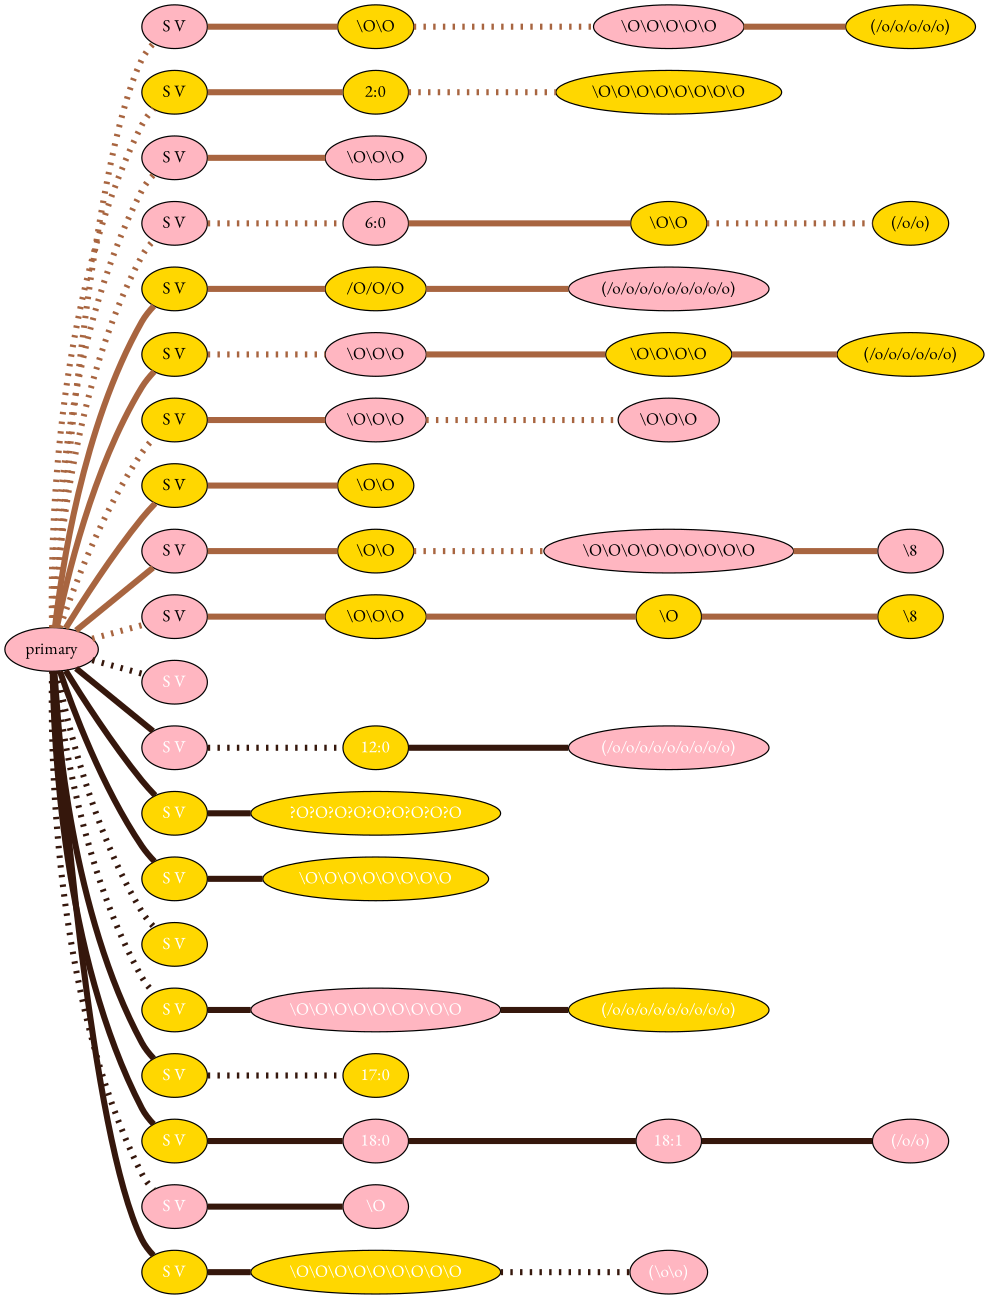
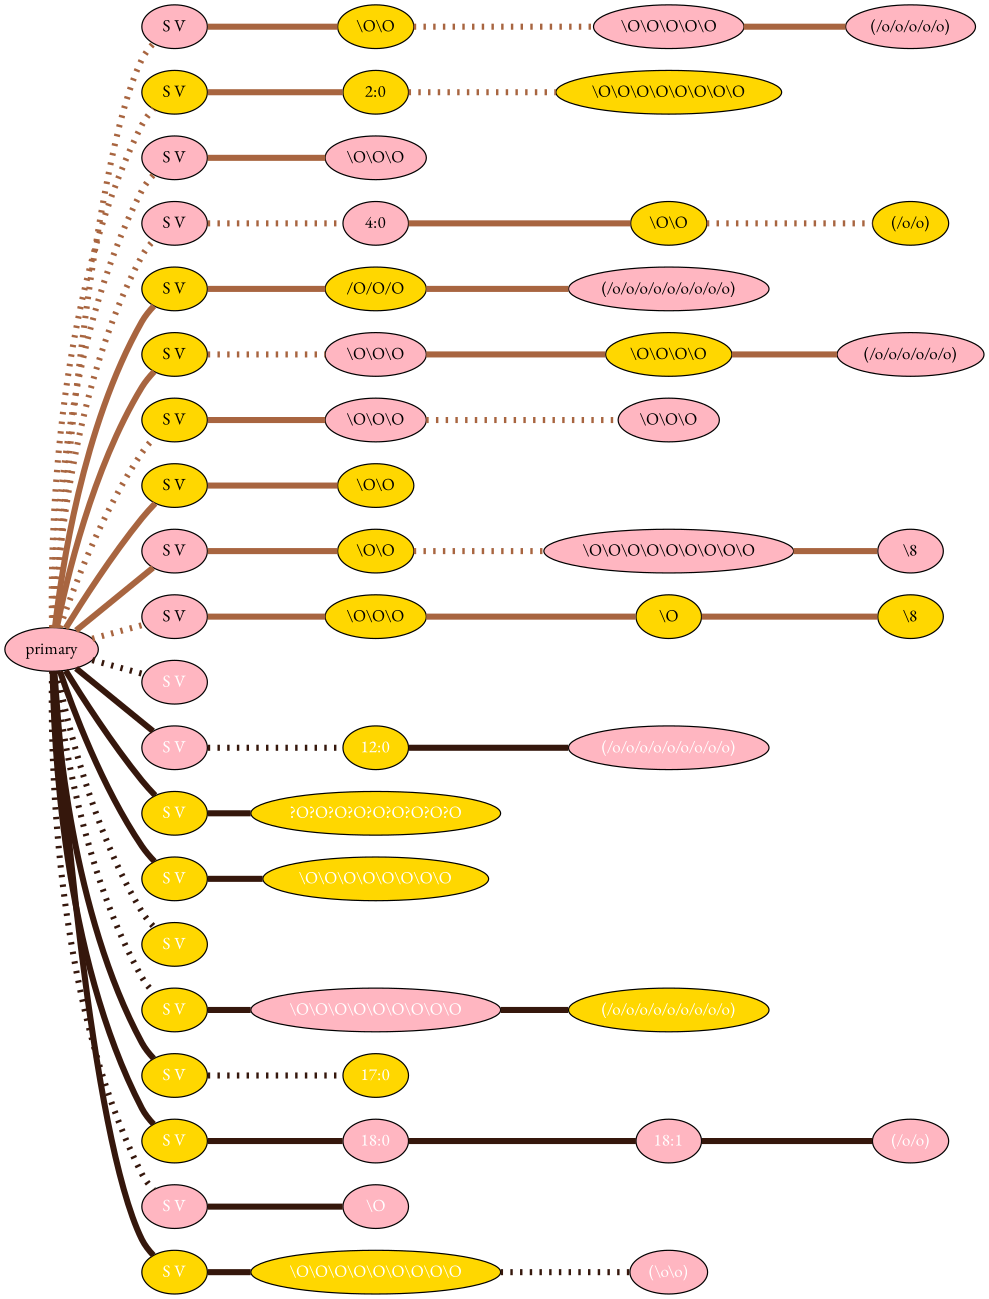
  graph {
    fontname="EB Garamond"
    rankdir=LR
    node [fillcolor=gold fontcolor="#000000" fontname="EB Garamond" qtype=knot_node style=filled knot_spin=Z]
    edge [color="#A86540" fontname="EB Garamond" penwidth=5 qtype=knot_link style=solid]
    n1 [fillcolor=lightpink label="S V" pendant_attach=V pendant_colors="#A86540" pendant_length=31.5 pendant_ply=S qtype=pendant_node knot_spin=""]
    n2 [knot_position=3.5 knot_type=S knot_value=2 label="\\O\\O"]
    n3 [fillcolor=lightpink knot_position=10.0 knot_type=S knot_value=5 label="\\O\\O\\O\\O\\O"]
    primary [fillcolor=lightpink fontcolor="" qtype="" knot_spin=""]
    n5 [label="S V" pendant_attach=V pendant_colors="#A86540" pendant_length=11.5 pendant_ply=S qtype=pendant_node knot_spin=""]
    n6 [fillcolor=lightpink label="S V" pendant_attach=V pendant_colors="#A86540" pendant_length=4.5 pendant_ply=S qtype=pendant_node knot_spin=""]
    n7 [fillcolor=lightpink label="S V" pendant_attach=V pendant_colors="#A86540" pendant_length=40.0 pendant_ply=S qtype=pendant_node knot_spin=""]
    n8 [label="S V" pendant_attach=V pendant_colors="#A86540" pendant_length=32.0 pendant_ply=S qtype=pendant_node knot_spin=""]
    n9 [label="S V" pendant_attach=V pendant_colors="#A86540" pendant_length=28.0 pendant_ply=S qtype=pendant_node knot_spin=""]
    n10 [label="S V" pendant_attach=V pendant_colors="#A86540" pendant_length=44.5 pendant_ply=S qtype=pendant_node knot_spin=""]
    n11 [label="S V" pendant_attach=V pendant_colors="#A86540" pendant_length=4.5 pendant_ply=S qtype=pendant_node knot_spin=""]
    n12 [fillcolor=lightpink label="S V" pendant_attach=V pendant_colors="#A86540" pendant_length=35.0 pendant_ply=S qtype=pendant_node knot_spin=""]
    n13 [fillcolor=lightpink label="S V" pendant_attach=V pendant_colors="#A86540" pendant_length=38.0 pendant_ply=S qtype=pendant_node knot_spin=""]
    n14 [fillcolor=lightpink fontcolor="#ffffff" label="S V" pendant_attach=V pendant_colors="#35170C" pendant_length=9.0 pendant_ply=S qtype=pendant_node knot_spin=""]
    n15 [fillcolor=lightpink fontcolor="#ffffff" label="S V" pendant_attach=V pendant_colors="#35170C" pendant_length=37.5 pendant_ply=S qtype=pendant_node knot_spin=""]
    n16 [fontcolor="#ffffff" label="S V" pendant_attach=V pendant_colors="#35170C" pendant_length=13.0 pendant_ply=S qtype=pendant_node knot_spin=""]
    n17 [fontcolor="#ffffff" label="S V" pendant_attach=V pendant_colors="#35170C" pendant_length=13.0 pendant_ply=S qtype=pendant_node knot_spin=""]
    n18 [fontcolor="#ffffff" label="S V" pendant_attach=V pendant_colors="#35170C" pendant_length=2.0 pendant_ply=S qtype=pendant_node knot_spin=""]
    n19 [fontcolor="#ffffff" label="S V" pendant_attach=V pendant_colors="#35170C" pendant_length=28.0 pendant_ply=S qtype=pendant_node knot_spin=""]
    n20 [fontcolor="#ffffff" label="S V" pendant_attach=V pendant_colors="#35170C" pendant_length=12.5 pendant_ply=S qtype=pendant_node knot_spin=""]
    n21 [fontcolor="#ffffff" label="S V" pendant_attach=V pendant_colors="#35170C" pendant_length=24.5 pendant_ply=S qtype=pendant_node knot_spin=""]
    n22 [fillcolor=lightpink fontcolor="#ffffff" label="S V" pendant_attach=V pendant_colors="#35170C" pendant_length=37.5 pendant_ply=S qtype=pendant_node knot_spin=""]
    n23 [fontcolor="#ffffff" label="S V" pendant_attach=V pendant_colors="#35170C" pendant_length=33.0 pendant_ply=S qtype=pendant_node knot_spin=""]
    "2:0" [knot_position=0 knot_type="URNS?L" knot_value=1]
    n25 [fillcolor=lightpink knot_position=3.5 knot_type=S knot_value=3 label="\\O\\O\\O"]
-   "4:0" [fillcolor=lightpink knot_position=0 knot_type="URNS?L" knot_value=1 label="6:0"]
+   "4:0" [fillcolor=lightpink knot_position=0 knot_type="URNS?L" knot_value=1]
    n27 [knot_position=3.5 knot_spin=S knot_type=S knot_value=3 label="/O/O/O"]
    n28 [fillcolor=lightpink knot_position=4.0 knot_type=S knot_value=3 label="\\O\\O\\O"]
    n29 [fillcolor=lightpink knot_position=4.0 knot_type=S knot_value=3 label="\\O\\O\\O"]
    n30 [knot_position=3.5 knot_type=S knot_value=2 label="\\O\\O"]
    n31 [knot_position=3.5 knot_type=S knot_value=2 label="\\O\\O"]
    n32 [knot_position=4.5 knot_type=S knot_value=3 label="\\O\\O\\O"]
    "12:0" [fontcolor="#ffffff" knot_position=0 knot_type="URNS?L" knot_value=1]
    n34 [fontcolor="#ffffff" knot_position=10.0 knot_spin=UUZUUUUUU knot_type=S knot_value=9 label="?O?O?O?O?O?O?O?O?O"]
    n35 [fontcolor="#ffffff" knot_position=10.0 knot_type=S knot_value=8 label="\\O\\O\\O\\O\\O\\O\\O\\O"]
    n36 [fillcolor=lightpink fontcolor="#ffffff" knot_position=9.0 knot_type=S knot_value=9 label="\\O\\O\\O\\O\\O\\O\\O\\O\\O"]
    "17:0" [fontcolor="#ffffff" knot_position=0 knot_type="URNS?L" knot_value=1]
    "18:0" [fillcolor=lightpink fontcolor="#ffffff" knot_position=0 knot_type="URNS?L" knot_value=1]
    n39 [fillcolor=lightpink fontcolor="#ffffff" knot_position=2.5 knot_type=S knot_value=1 label="\\O"]
    n40 [fontcolor="#ffffff" knot_position=10.0 knot_type=S knot_value=9 label="\\O\\O\\O\\O\\O\\O\\O\\O\\O"]
-   n41 [knot_position=18.0 knot_spin=S knot_type=L knot_value=5 label="(/o/o/o/o/o)"]
+   n41 [fillcolor=lightpink knot_position=18.0 knot_spin=S knot_type=L knot_value=5 label="(/o/o/o/o/o)"]
    n42 [knot_position=9.5 knot_type=S knot_value=8 label="\\O\\O\\O\\O\\O\\O\\O\\O"]
    n43 [knot_position=10.0 knot_type=S knot_value=2 label="\\O\\O"]
    n44 [knot_position=19.5 knot_spin=S knot_type=L knot_value=2 label="(/o/o)"]
    n45 [fillcolor=lightpink knot_position=18.0 knot_spin=S knot_type=L knot_value=9 label="(/o/o/o/o/o/o/o/o/o)"]
    n46 [knot_position=9.5 knot_type=S knot_value=4 label="\\O\\O\\O\\O"]
-   n47 [knot_position=18.0 knot_spin=S knot_type=L knot_value=6 label="(/o/o/o/o/o/o)"]
+   n47 [fillcolor=lightpink knot_position=18.0 knot_spin=S knot_type=L knot_value=6 label="(/o/o/o/o/o/o)"]
    n48 [fillcolor=lightpink knot_position=10.0 knot_type=S knot_value=3 label="\\O\\O\\O"]
    n49 [fillcolor=lightpink knot_position=9.5 knot_type=S knot_value=9 label="\\O\\O\\O\\O\\O\\O\\O\\O\\O"]
    n50 [fillcolor=lightpink knot_position=19.5 knot_type=E knot_value=1 label="\\8"]
    n51 [knot_position=10.5 knot_type=S knot_value=1 label="\\O"]
    n52 [knot_position=19.0 knot_type=E knot_value=1 label="\\8"]
    n53 [fillcolor=lightpink fontcolor="#ffffff" knot_position=17.0 knot_spin=S knot_type=L knot_value=9 label="(/o/o/o/o/o/o/o/o/o)"]
    n54 [fontcolor="#ffffff" knot_position=18.5 knot_spin=S knot_type=L knot_value=9 label="(/o/o/o/o/o/o/o/o/o)"]
    "18:1" [fillcolor=lightpink fontcolor="#ffffff" knot_position=0 knot_type="URNS?L" knot_value=1]
    n56 [fillcolor=lightpink fontcolor="#ffffff" knot_position=15.0 knot_spin=S knot_type=L knot_value=2 label="(/o/o)"]
    n57 [fillcolor=lightpink fontcolor="#ffffff" knot_position=17.5 knot_type=L knot_value=2 label="(\\o\\o)"]
    n1 -- n2
    n2 -- n3 [style=dotted]
    n3 -- n41
    primary -- n1 [qtype=pendant_link style=dotted]
    primary -- n5 [qtype=pendant_link style=dotted]
    primary -- n6 [qtype=pendant_link style=dotted]
    primary -- n7 [qtype=pendant_link style=dotted]
    primary -- n8 [qtype=pendant_link style=bold]
    primary -- n9 [qtype=pendant_link style=bold]
    primary -- n10 [qtype=pendant_link style=dotted]
    primary -- n11 [qtype=pendant_link]
    primary -- n12 [qtype=pendant_link]
    primary -- n13 [qtype=pendant_link style=dotted]
    primary -- n14 [color="#35170C" qtype=pendant_link style=dotted]
    primary -- n15 [color="#35170C" qtype=pendant_link style=bold]
    primary -- n16 [color="#35170C" qtype=pendant_link]
    primary -- n17 [color="#35170C" qtype=pendant_link style=bold]
    primary -- n18 [color="#35170C" qtype=pendant_link style=dotted]
    primary -- n19 [color="#35170C" qtype=pendant_link style=dotted]
    primary -- n20 [color="#35170C" qtype=pendant_link]
    primary -- n21 [color="#35170C" qtype=pendant_link]
    primary -- n22 [color="#35170C" qtype=pendant_link style=dotted]
    primary -- n23 [color="#35170C" qtype=pendant_link style=bold]
    n5 -- "2:0"
    n6 -- n25
    n7 -- "4:0" [style=dotted]
    n8 -- n27
    n9 -- n28 [style=dotted]
    n10 -- n29
    n11 -- n30 [style=bold]
    n12 -- n31
    n13 -- n32 [style=bold]
    n15 -- "12:0" [color="#35170C" style=dotted]
    n16 -- n34 [color="#35170C"]
    n17 -- n35 [color="#35170C" style=bold]
    n19 -- n36 [color="#35170C" style=bold]
    n20 -- "17:0" [color="#35170C" style=dotted]
    n21 -- "18:0" [color="#35170C" style=bold]
    n22 -- n39 [color="#35170C"]
    n23 -- n40 [color="#35170C"]
    "2:0" -- n42 [style=dotted]
    "4:0" -- n43
    n27 -- n45
    n28 -- n46
    n29 -- n48 [style=dotted]
    n31 -- n49 [style=dotted]
    n32 -- n51 [style=bold]
    "12:0" -- n53 [color="#35170C"]
    n36 -- n54 [color="#35170C"]
    "18:0" -- "18:1" [color="#35170C"]
    n40 -- n57 [color="#35170C" style=dotted]
    n43 -- n44 [style=dotted]
    n46 -- n47
    n49 -- n50 [style=bold]
    n51 -- n52 [style=bold]
    "18:1" -- n56 [color="#35170C" style=bold]
  }
